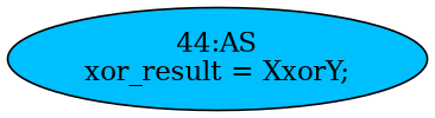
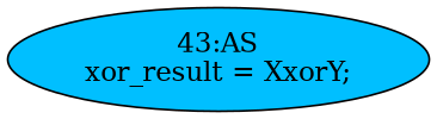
  strict digraph {
    rankdir=LR
-   n1 [ast="<pyverilog.vparser.ast.Assign object at 0x7f80dd799910>" def_var="['xor_result']" fillcolor=deepskyblue label="44:AS\nxor_result = XxorY;" statements="[]" style=filled typ=Assign use_var="['XxorY']"]
+   n1 [ast="<pyverilog.vparser.ast.Assign object at 0x7f80dd799910>" def_var="['xor_result']" fillcolor=deepskyblue label="43:AS\nxor_result = XxorY;" statements="[]" style=filled typ=Assign use_var="['XxorY']"]
  }
